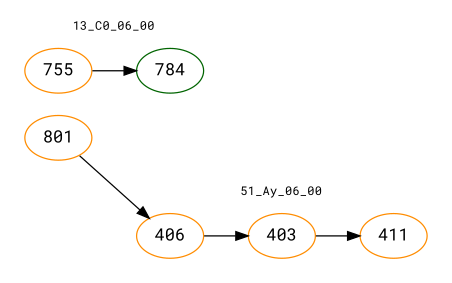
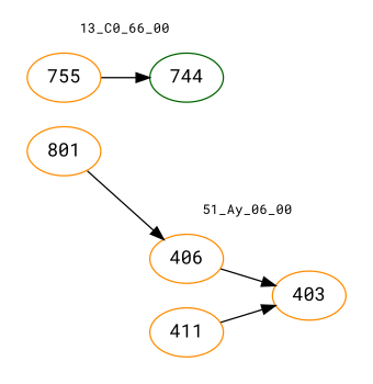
  digraph {
    fontname="Roboto Mono"
    rankdir=LR
    node [color=darkorange fontname="Roboto Mono"]
    edge [color=black fontname="Roboto Mono"]
    n1 [label=406]
    n2 [label=403]
    n3 [label=411]
    n4 [label=801]
    n5 [label=755]
-   n6 [color=darkgreen label=784]
+   n6 [color=darkgreen label=744]
    subgraph cluster_1 {
      color=white
      fontsize=10
      label="51_Ay_06_00"
      n1
      n2
      n3
    }
    subgraph cluster_2 {
      color=white
      fontsize=10
-     label="13_C0_06_00"
+     label="13_C0_66_00"
      n4
      n5
      n6
    }
    n1 -> n2
-   n2 -> n3
+   n3 -> n2
    n4 -> n1
    n5 -> n6
  }
